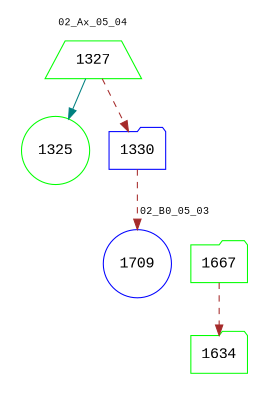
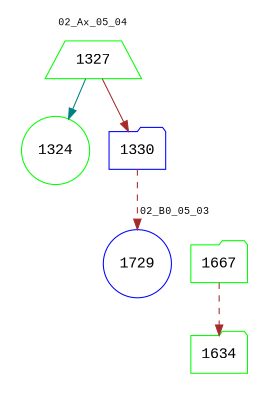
  digraph {
    fontname="Liberation Mono"
    node [color=green fontname="Liberation Mono" shape=folder]
    edge [color=brown fontname="Liberation Mono" style=solid]
    n1 [label=1327 shape=trapezium]
-   n2 [label=1325 shape=circle]
+   n2 [label=1324 shape=circle]
    n3 [color=blue label=1330]
    n4 [label=1667]
    n5 [label=1634]
-   n6 [color=blue label=1709 shape=circle]
+   n6 [color=blue label=1729 shape=circle]
    subgraph cluster_1 {
      color=white
      fontsize=10
      label="02_Ax_05_04"
      n1
      n2
      n3
    }
    subgraph cluster_2 {
      color=white
      fontsize=10
      label="02_B0_05_03"
      n4
      n5
      n6
    }
    n1 -> n2 [color=teal]
-   n1 -> n3 [style=dashed]
+   n1 -> n3
    n3 -> n6 [style=dashed]
    n4 -> n5 [style=dashed]
  }
